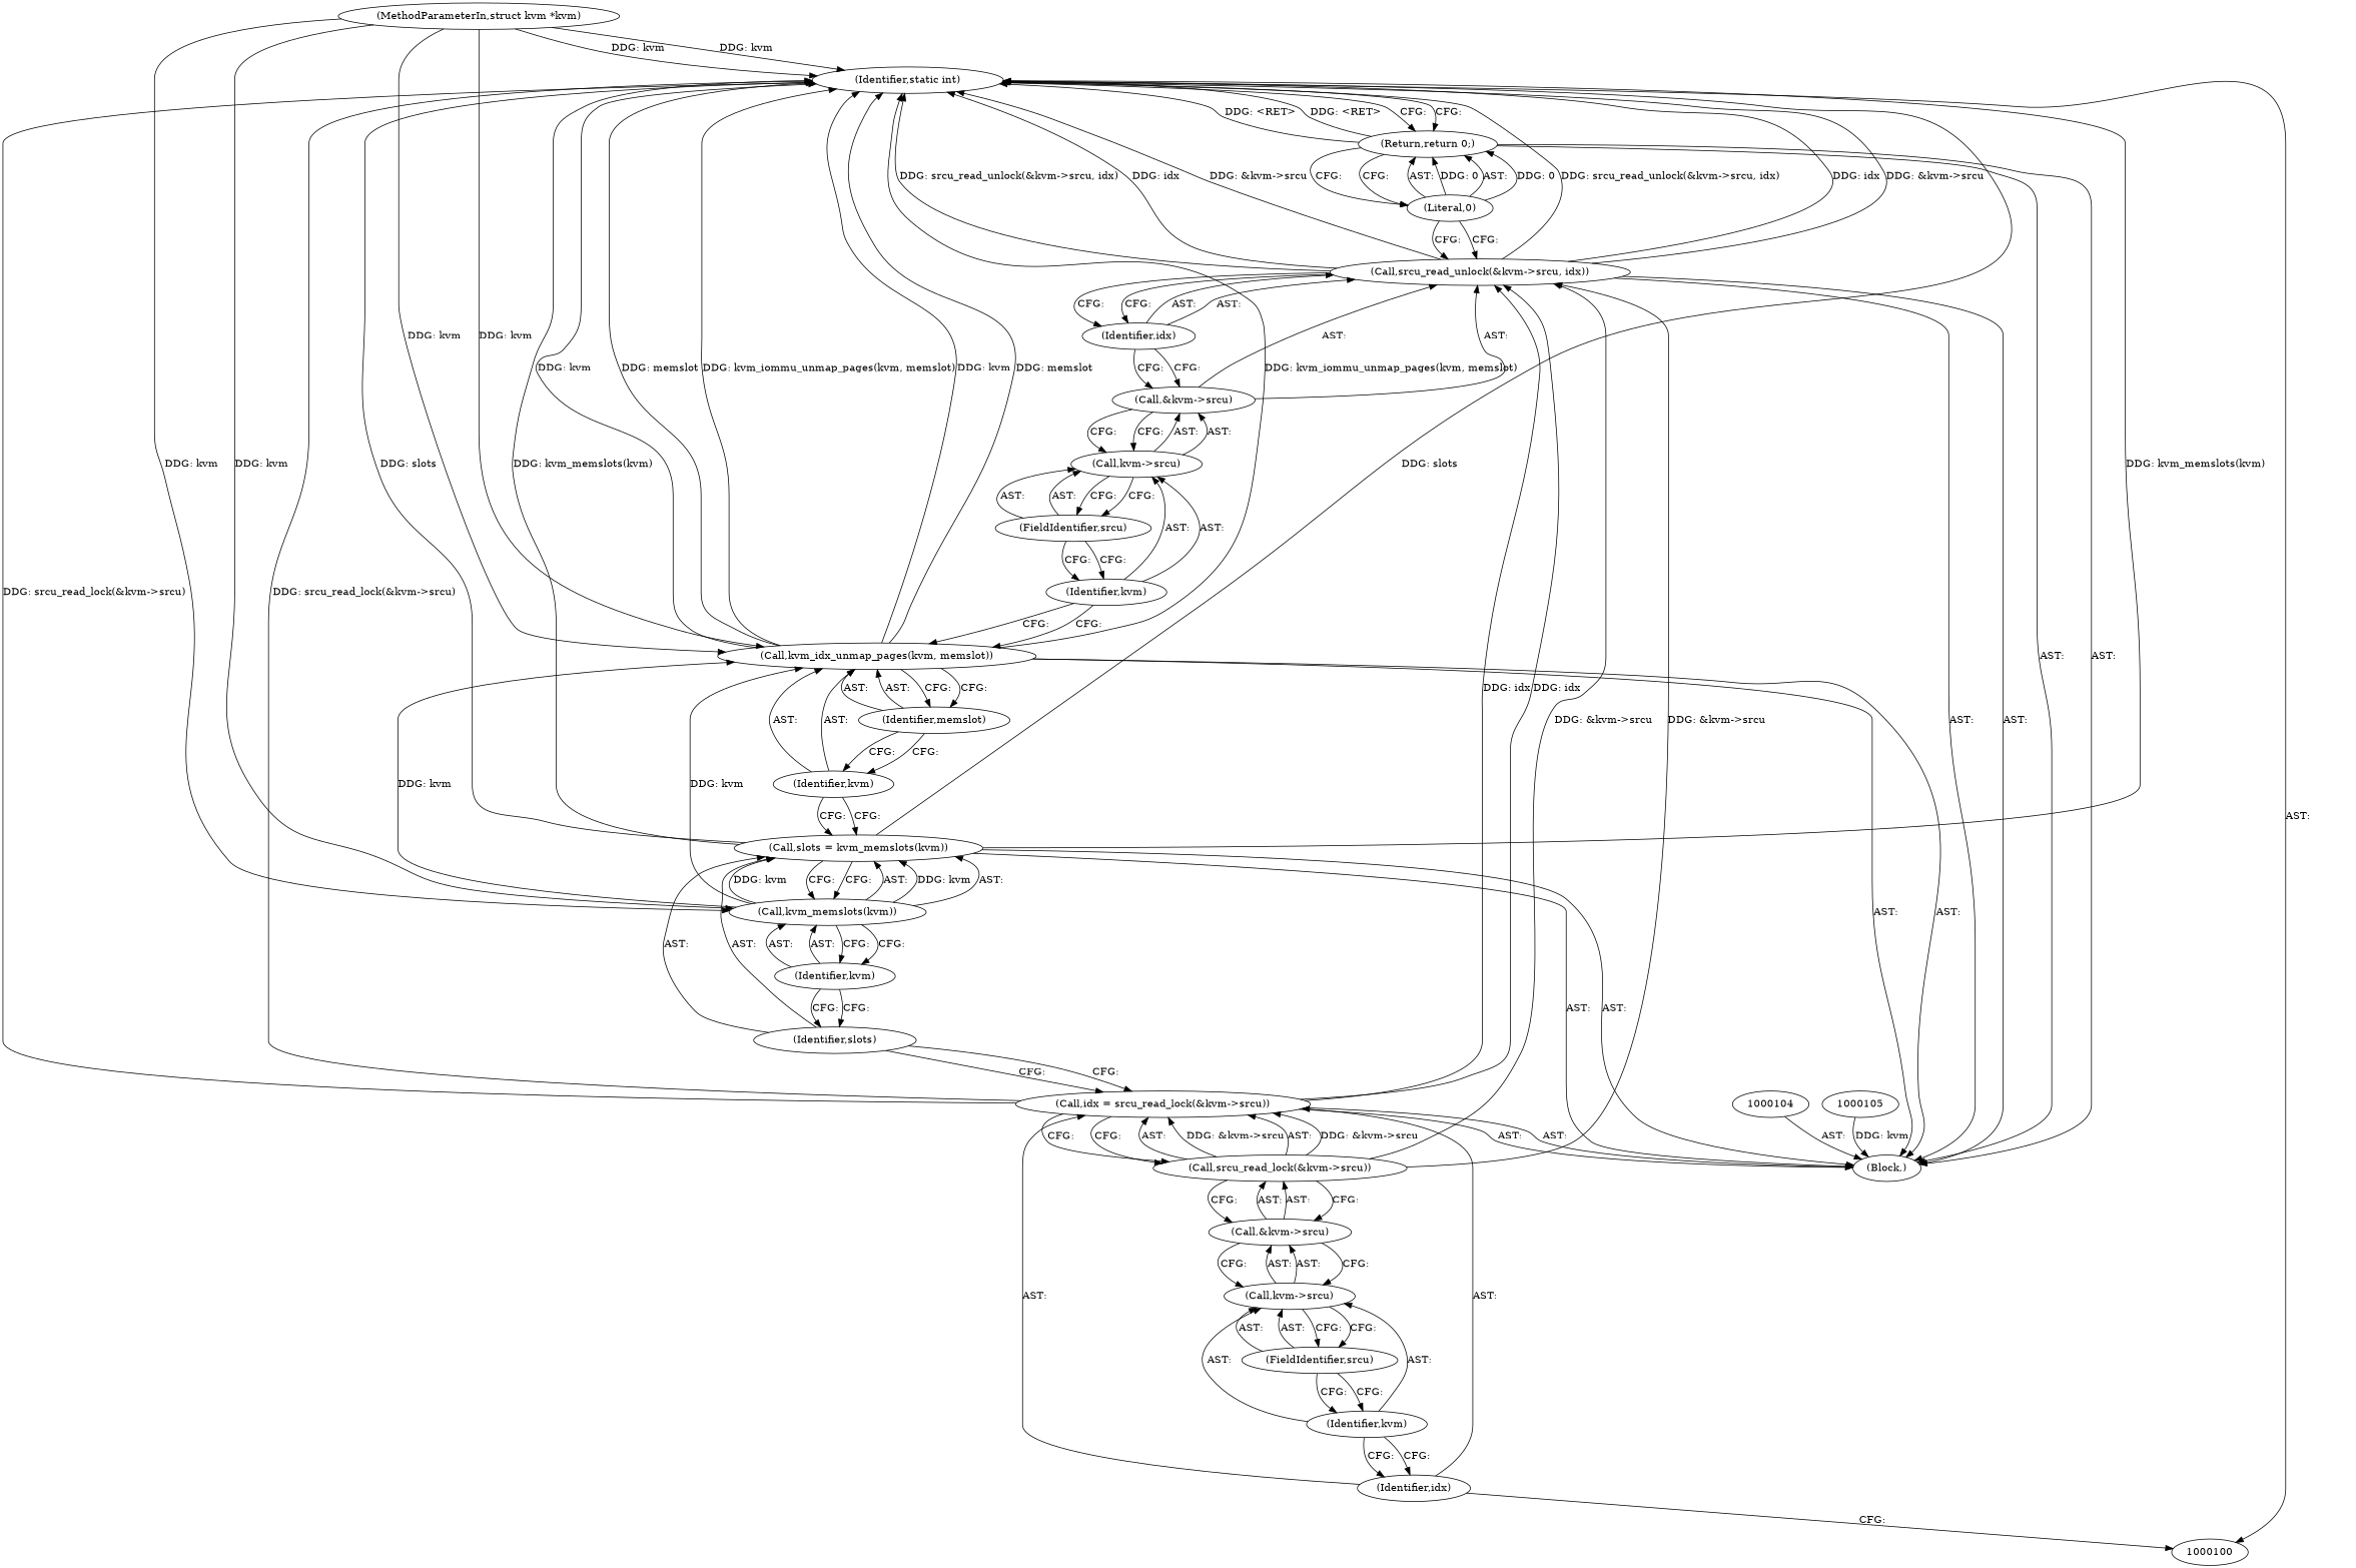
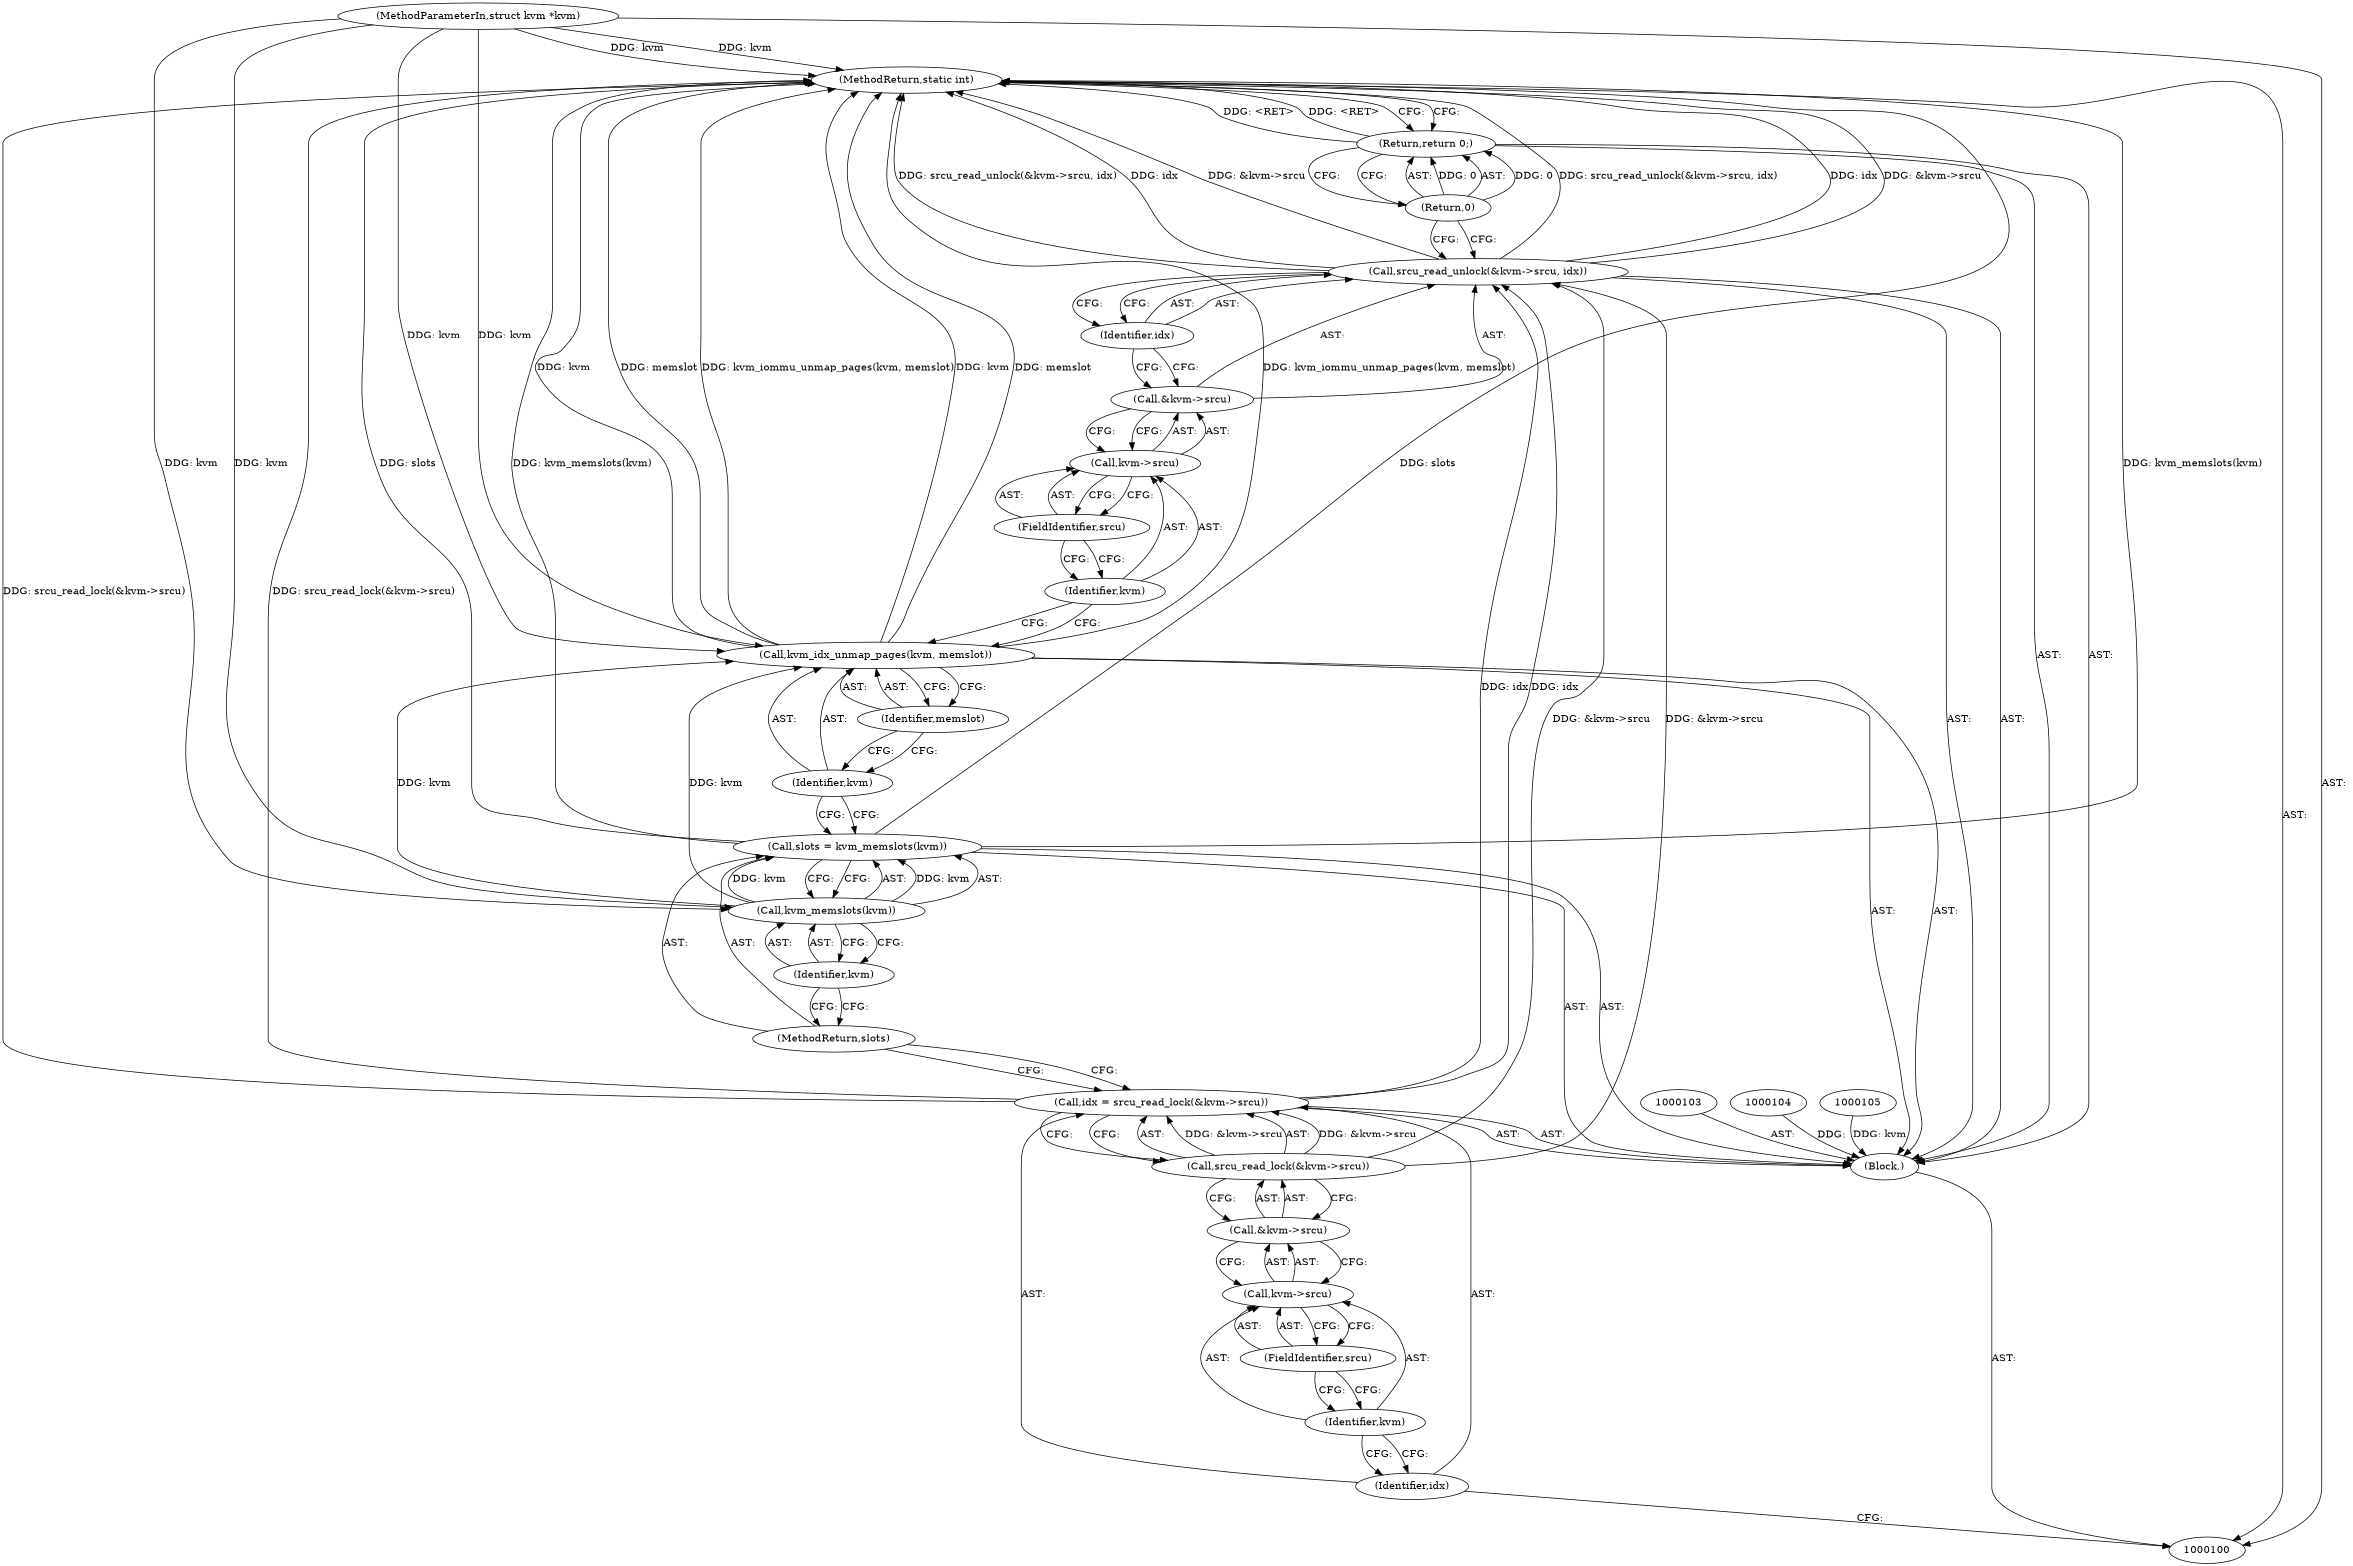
  digraph {
-   n1 [label="(Identifier,static int)"]
+   n1 [label="(MethodReturn,static int)"]
    n2 [label="(Return,return 0;)"]
    1000100
    n4 [label="(Block,)"]
-   n5 [label="(Literal,0)"]
+   n5 [label="(Return,0)"]
    n6 [label="(MethodParameterIn,struct kvm *kvm)"]
    n7 [label="(Call,kvm_idx_unmap_pages(kvm, memslot))"]
    n8 [label="(Call,kvm_memslots(kvm))"]
    n9 [label="(Identifier,memslot)"]
    n10 [label="(Call,slots = kvm_memslots(kvm))"]
    n11 [label="(Identifier,kvm)"]
    n12 [label="(Identifier,kvm)"]
    n13 [label="(Call,&kvm->srcu)"]
    n14 [label="(Call,srcu_read_unlock(&kvm->srcu, idx))"]
    n15 [label="(Call,kvm->srcu)"]
    n16 [label="(Identifier,idx)"]
    n17 [label="(FieldIdentifier,srcu)"]
    n18 [label="(Identifier,kvm)"]
    n19 [label="(Call,idx = srcu_read_lock(&kvm->srcu))"]
    n20 [label="(Call,srcu_read_lock(&kvm->srcu))"]
    n21 [label="(Call,&kvm->srcu)"]
    n22 [label="(Identifier,idx)"]
    n23 [label="(Call,kvm->srcu)"]
    n24 [label="(FieldIdentifier,srcu)"]
    n25 [label="(Identifier,kvm)"]
-   n26 [label="(Identifier,slots)"]
+   n26 [label="(MethodReturn,slots)"]
+   1000103
    1000104
    1000105
    n1 -> n2 [label="CFG: "]
    n1 -> n2 [label="CFG: "]
    n1 -> 1000100 [label="AST: "]
    n2 -> n1 [label="DDG: <RET>"]
    n2 -> n1 [label="DDG: <RET>"]
    n2 -> n4 [label="AST: "]
    n2 -> n4 [label="AST: "]
    n2 -> n5 [label="CFG: "]
    n2 -> n5 [label="CFG: "]
+   n4 -> 1000100 [label="AST: "]
    n5 -> n2 [label="AST: "]
    n5 -> n2 [label="DDG: 0"]
    n5 -> n2 [label="AST: "]
    n5 -> n2 [label="DDG: 0"]
    n5 -> n14 [label="CFG: "]
    n5 -> n14 [label="CFG: "]
    n6 -> n1 [label="DDG: kvm"]
    n6 -> n1 [label="DDG: kvm"]
+   n6 -> 1000100 [label="AST: "]
    n6 -> n7 [label="DDG: kvm"]
    n6 -> n7 [label="DDG: kvm"]
    n6 -> n8 [label="DDG: kvm"]
    n6 -> n8 [label="DDG: kvm"]
    n7 -> n1 [label="DDG: kvm_iommu_unmap_pages(kvm, memslot)"]
    n7 -> n1 [label="DDG: kvm"]
    n7 -> n1 [label="DDG: memslot"]
    n7 -> n1 [label="DDG: kvm_iommu_unmap_pages(kvm, memslot)"]
    n7 -> n1 [label="DDG: kvm"]
    n7 -> n1 [label="DDG: memslot"]
    n7 -> n4 [label="AST: "]
    n7 -> n4 [label="AST: "]
    n7 -> n9 [label="CFG: "]
    n7 -> n9 [label="CFG: "]
    n8 -> n7 [label="DDG: kvm"]
    n8 -> n7 [label="DDG: kvm"]
    n8 -> n10 [label="AST: "]
    n8 -> n10 [label="DDG: kvm"]
    n8 -> n10 [label="AST: "]
    n8 -> n10 [label="DDG: kvm"]
    n8 -> n11 [label="CFG: "]
    n8 -> n11 [label="CFG: "]
    n9 -> n7 [label="AST: "]
    n9 -> n7 [label="AST: "]
    n9 -> n12 [label="CFG: "]
    n9 -> n12 [label="CFG: "]
    n10 -> n1 [label="DDG: slots"]
    n10 -> n1 [label="DDG: kvm_memslots(kvm)"]
    n10 -> n1 [label="DDG: slots"]
    n10 -> n1 [label="DDG: kvm_memslots(kvm)"]
    n10 -> n4 [label="AST: "]
    n10 -> n4 [label="AST: "]
    n10 -> n8 [label="CFG: "]
    n10 -> n8 [label="CFG: "]
    n11 -> n8 [label="AST: "]
    n11 -> n8 [label="AST: "]
    n11 -> n26 [label="CFG: "]
    n11 -> n26 [label="CFG: "]
    n12 -> n7 [label="AST: "]
    n12 -> n7 [label="AST: "]
    n12 -> n10 [label="CFG: "]
    n12 -> n10 [label="CFG: "]
    n13 -> n14 [label="AST: "]
    n13 -> n14 [label="AST: "]
    n13 -> n15 [label="CFG: "]
    n13 -> n15 [label="CFG: "]
    n14 -> n1 [label="DDG: idx"]
    n14 -> n1 [label="DDG: &kvm->srcu"]
    n14 -> n1 [label="DDG: srcu_read_unlock(&kvm->srcu, idx)"]
    n14 -> n1 [label="DDG: idx"]
    n14 -> n1 [label="DDG: &kvm->srcu"]
    n14 -> n1 [label="DDG: srcu_read_unlock(&kvm->srcu, idx)"]
    n14 -> n4 [label="AST: "]
    n14 -> n4 [label="AST: "]
    n14 -> n16 [label="CFG: "]
    n14 -> n16 [label="CFG: "]
    n15 -> n13 [label="AST: "]
    n15 -> n13 [label="AST: "]
    n15 -> n17 [label="CFG: "]
    n15 -> n17 [label="CFG: "]
    n16 -> n13 [label="CFG: "]
    n16 -> n13 [label="CFG: "]
    n16 -> n14 [label="AST: "]
    n16 -> n14 [label="AST: "]
    n17 -> n15 [label="AST: "]
    n17 -> n15 [label="AST: "]
    n17 -> n18 [label="CFG: "]
    n17 -> n18 [label="CFG: "]
    n18 -> n7 [label="CFG: "]
    n18 -> n7 [label="CFG: "]
    n18 -> n15 [label="AST: "]
    n18 -> n15 [label="AST: "]
    n19 -> n1 [label="DDG: srcu_read_lock(&kvm->srcu)"]
    n19 -> n1 [label="DDG: srcu_read_lock(&kvm->srcu)"]
    n19 -> n4 [label="AST: "]
    n19 -> n4 [label="AST: "]
    n19 -> n14 [label="DDG: idx"]
    n19 -> n14 [label="DDG: idx"]
    n19 -> n20 [label="CFG: "]
    n19 -> n20 [label="CFG: "]
    n20 -> n14 [label="DDG: &kvm->srcu"]
    n20 -> n14 [label="DDG: &kvm->srcu"]
    n20 -> n19 [label="AST: "]
    n20 -> n19 [label="DDG: &kvm->srcu"]
    n20 -> n19 [label="AST: "]
    n20 -> n19 [label="DDG: &kvm->srcu"]
    n20 -> n21 [label="CFG: "]
    n20 -> n21 [label="CFG: "]
    n21 -> n20 [label="AST: "]
    n21 -> n20 [label="AST: "]
    n21 -> n23 [label="CFG: "]
    n21 -> n23 [label="CFG: "]
    n22 -> 1000100 [label="CFG: "]
    n22 -> n19 [label="AST: "]
    n22 -> n19 [label="AST: "]
    n23 -> n21 [label="AST: "]
    n23 -> n21 [label="AST: "]
    n23 -> n24 [label="CFG: "]
    n23 -> n24 [label="CFG: "]
    n24 -> n23 [label="AST: "]
    n24 -> n23 [label="AST: "]
    n24 -> n25 [label="CFG: "]
    n24 -> n25 [label="CFG: "]
    n25 -> n22 [label="CFG: "]
    n25 -> n22 [label="CFG: "]
    n25 -> n23 [label="AST: "]
    n25 -> n23 [label="AST: "]
    n26 -> n10 [label="AST: "]
    n26 -> n10 [label="AST: "]
    n26 -> n19 [label="CFG: "]
    n26 -> n19 [label="CFG: "]
-   1000104 -> n4 [label="AST: "]
+   1000103 -> n4 [label="AST: "]
+   1000104 -> n4 [label="DDG: "]
    1000105 -> n4 [label="DDG: kvm"]
  }
